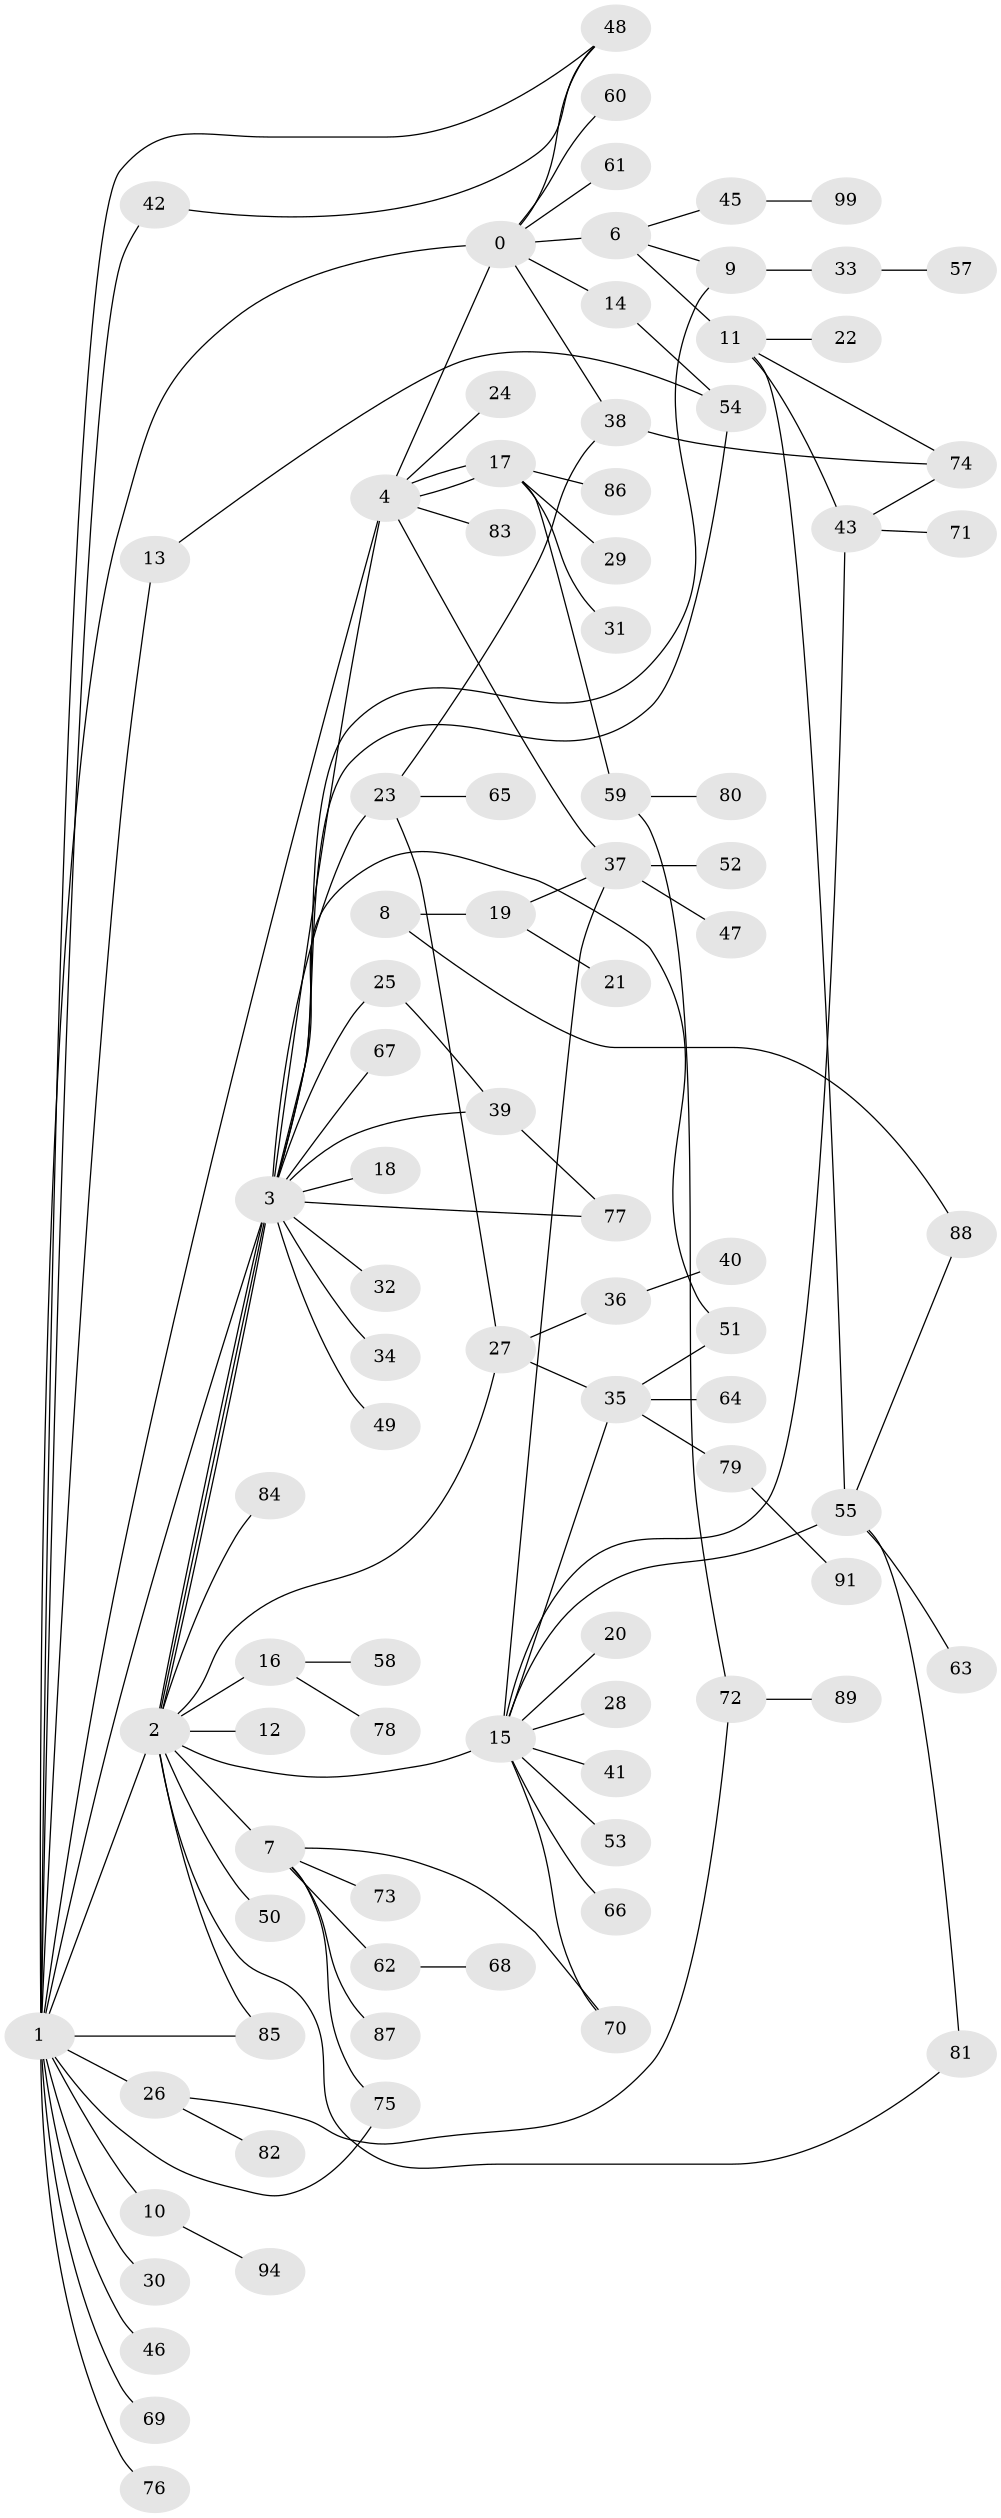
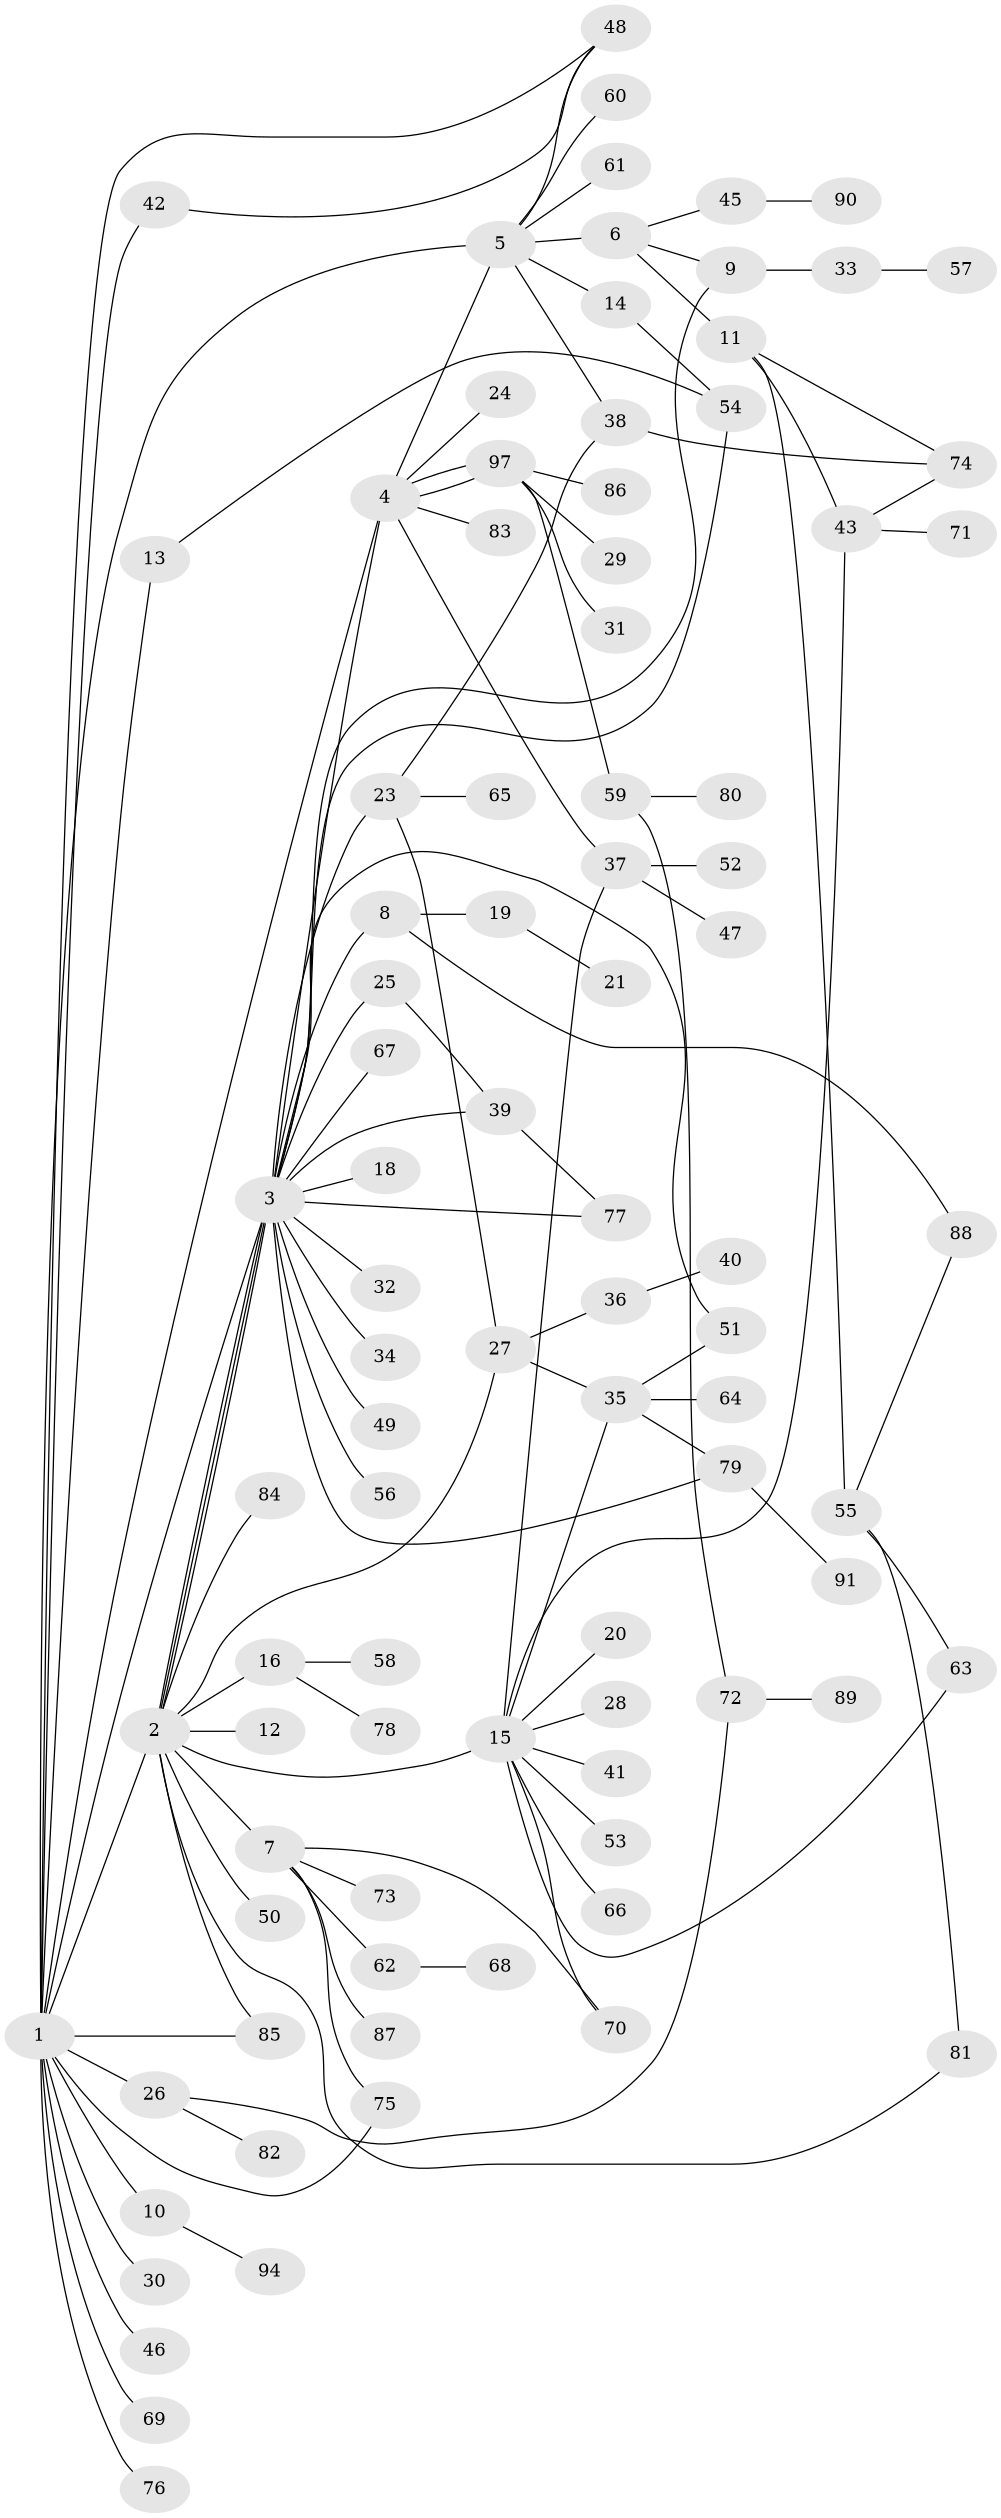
  graph {
    rankdir=LR
    node [color=gray90 style=filled]
    1
    2
    3
    4
-   5 [label=0]
+   5
    10
    13
    26
    30
    42
    46
    48
    69
    75
    76
    85
    7
    12
    15
    16
    27
    50
    81
    84
    8
    9
    18
    23
    25
    32
    34
    39
    49
    51
    54
+   56
    67
    77
    79
-   17
+   17 [label=97]
    24
    37
    83
    6
    14
    38
    60
    61
    n49 [label=94]
    72
    82
    62
    70
    73
    87
    43
    55
    20
    28
    35
    41
    53
    66
    58
    78
    36
    19
    88
    33
    65
    91
    29
    31
    59
    86
    47
    52
    11
    45
    74
-   22
-   90 [label=99]
+   90
    68
    21
    57
    71
    63
    64
    80
    89
    40
    1 -- 2
    1 -- 3
    1 -- 4
    1 -- 5
    1 -- 10
    1 -- 13
    1 -- 26
    1 -- 30
    1 -- 42
    1 -- 46
    1 -- 48
    1 -- 69
    1 -- 75
    1 -- 76
    1 -- 85
    2 -- 3
    2 -- 3
    2 -- 3
    2 -- 85
    2 -- 7
    2 -- 12
    2 -- 15
    2 -- 16
    2 -- 27
    2 -- 50
    2 -- 81
    2 -- 84
    3 -- 4
+   3 -- 8
    3 -- 9
    3 -- 18
    3 -- 23
    3 -- 25
    3 -- 32
    3 -- 34
    3 -- 39
    3 -- 49
    3 -- 51
    3 -- 54
+   3 -- 56
    3 -- 67
    3 -- 77
+   3 -- 79
    4 -- 5
    4 -- 17
    4 -- 17
    4 -- 24
    4 -- 37
    4 -- 83
    5 -- 48
    5 -- 6
    5 -- 14
    5 -- 38
    5 -- 60
    5 -- 61
    10 -- n49
    13 -- 54
    26 -- 72
    26 -- 82
    42 -- 48
    7 -- 75
    7 -- 62
    7 -- 70
    7 -- 73
    7 -- 87
    15 -- 37
    15 -- 70
    15 -- 43
-   15 -- 55
+   15 -- 63
    15 -- 20
    15 -- 28
    15 -- 35
    15 -- 41
    15 -- 53
    15 -- 66
    16 -- 58
    16 -- 78
    27 -- 35
    27 -- 36
    8 -- 19
    8 -- 88
    9 -- 33
    23 -- 27
    23 -- 38
    23 -- 65
    25 -- 39
    39 -- 77
    79 -- 91
    17 -- 29
    17 -- 31
    17 -- 59
    17 -- 86
    37 -- 47
    37 -- 52
    6 -- 9
    6 -- 11
    6 -- 45
    14 -- 54
    38 -- 74
    72 -- 89
    62 -- 68
    43 -- 74
    43 -- 71
    55 -- 81
    55 -- 88
    55 -- 63
    35 -- 51
    35 -- 79
    35 -- 64
    36 -- 40
-   19 -- 37
    19 -- 21
    33 -- 57
    59 -- 72
    59 -- 80
    11 -- 43
    11 -- 55
    11 -- 74
-   11 -- 22
    45 -- 90
  }
